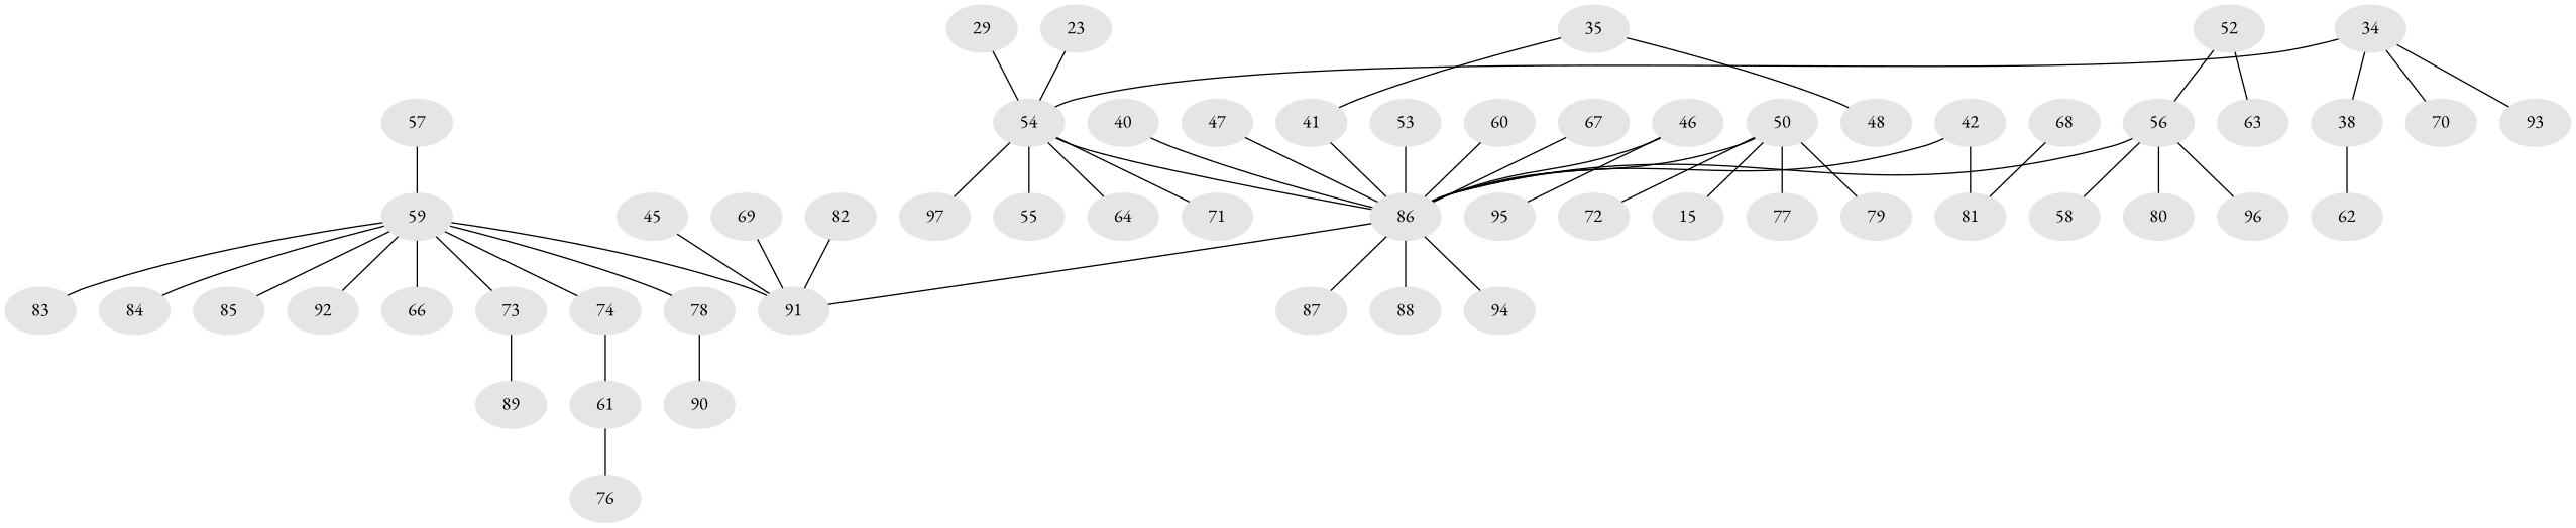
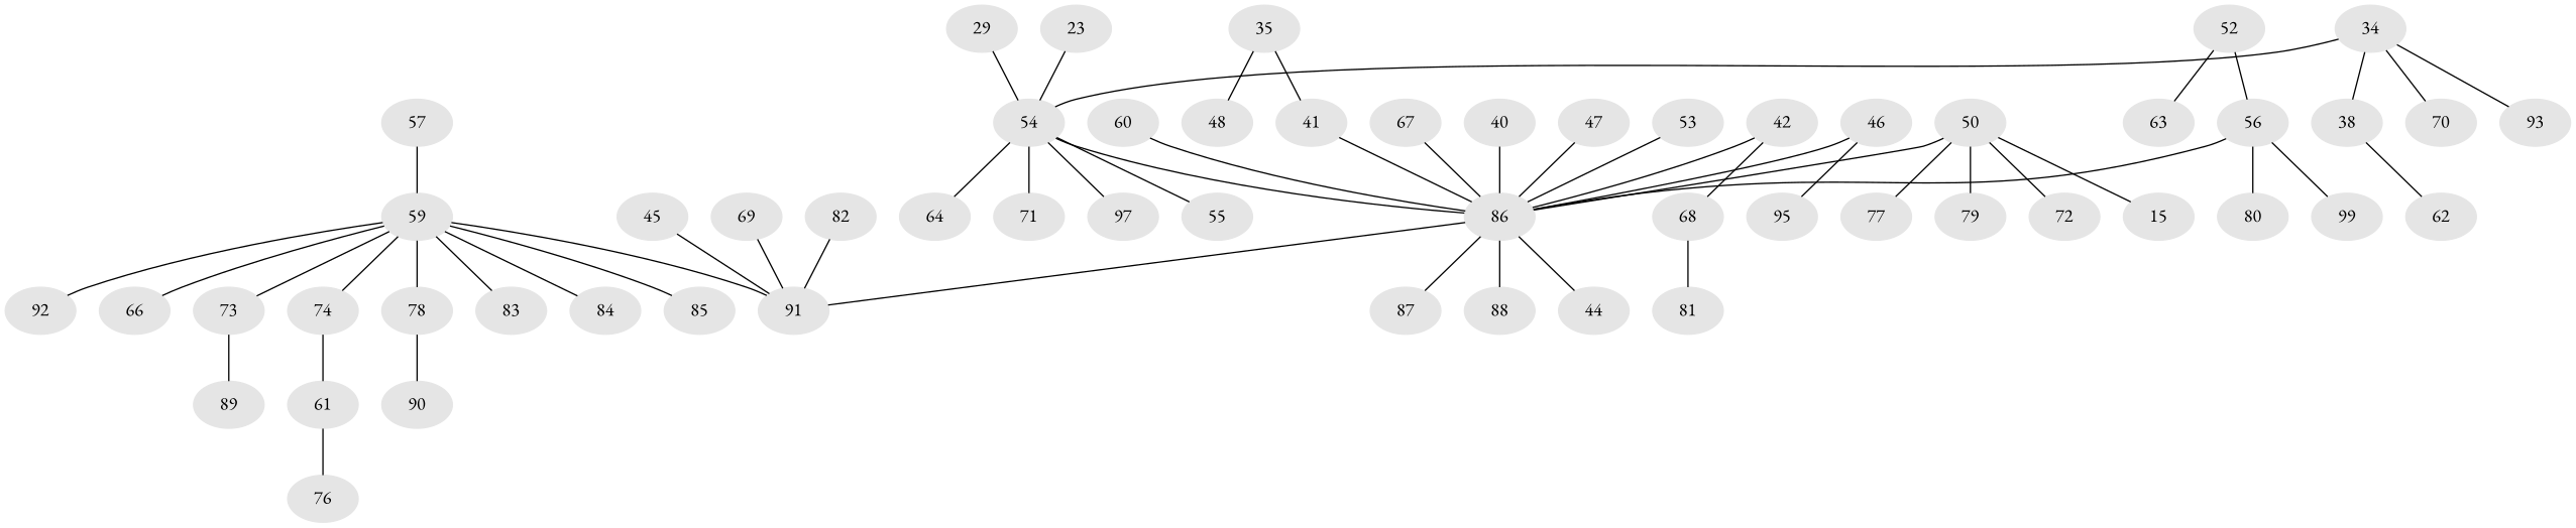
  graph {
    fontname="EB Garamond"
    node [color=gray90 fontname="EB Garamond" style=filled]
    edge [fontname="EB Garamond"]
    54 [super="+31+20"]
    86 [super="+9+65+19"]
    55
    64
    71
    97
    23
    29
    34 [super="+25"]
    38
    70
    93
    62
    35
    48
    41
    67 [super="+32"]
    91 [super="+13+44"]
    87
    88
-   94
+   94 [label=44]
    40
    42
    68
    81
    45
    61
    76
    46
    95
    47
    50 [super="+43"]
    72
    n34 [label=15]
    77
    79
    56 [super="+39+11"]
-   58
    80
-   96
+   96 [label=99]
    52
    63
    53
    59 [super="+51+37+49"]
    66
    73
    74
    78
    83
    84
    85
    92
    57
    89
    90
    60
    69
    82
    54 -- 86
    54 -- 55
    54 -- 64
    54 -- 71
    54 -- 97
    86 -- 91
    86 -- 87
    86 -- 88
    86 -- 94
    23 -- 54
    29 -- 54
    34 -- 54
    34 -- 38
    34 -- 70
    34 -- 93
    38 -- 62
    35 -- 48
    35 -- 41
    41 -- 86
    67 -- 86
    40 -- 86
    42 -- 86
-   42 -- 81
+   42 -- 68
    68 -- 81
    45 -- 91
    61 -- 76
    46 -- 86
    46 -- 95
    47 -- 86
    50 -- 86
    50 -- 72
    50 -- n34
    50 -- 77
    50 -- 79
    56 -- 86
-   56 -- 58
    56 -- 80
    56 -- 96
    52 -- 56
    52 -- 63
    53 -- 86
    59 -- 91
    59 -- 66
    59 -- 73
    59 -- 74
    59 -- 78
    59 -- 83
    59 -- 84
    59 -- 85
    59 -- 92
    73 -- 89
    74 -- 61
    78 -- 90
    57 -- 59
    60 -- 86
    69 -- 91
    82 -- 91
  }
